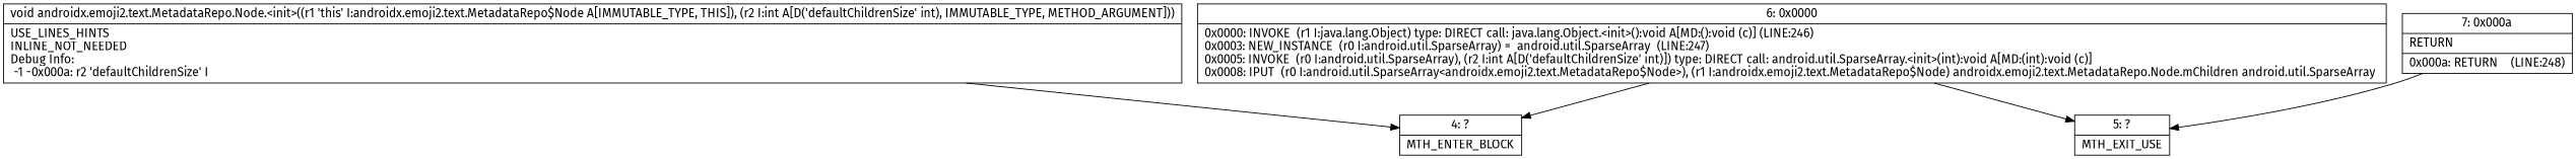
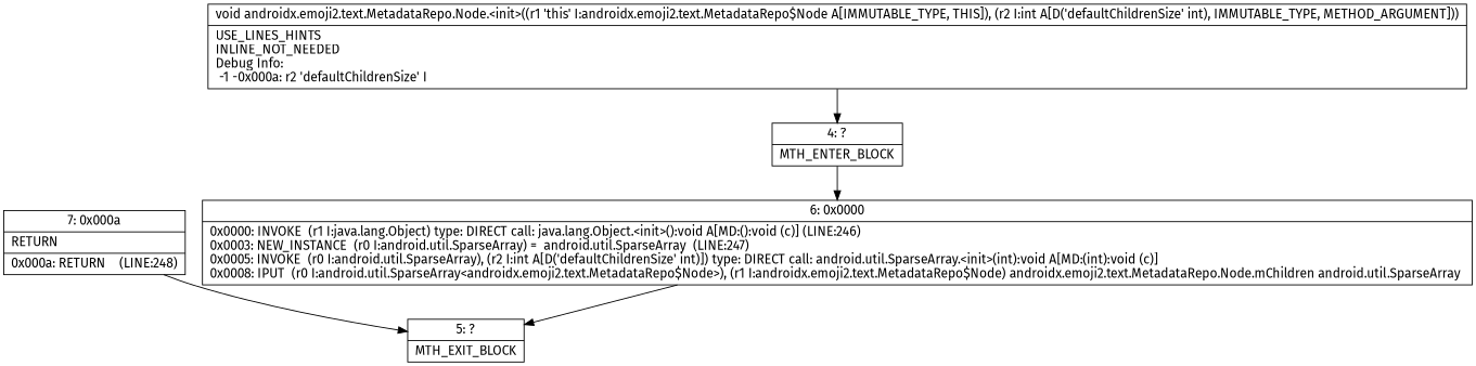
  digraph {
    fontname="Fira Sans"
    node [fontname="Fira Sans" shape=record]
    edge [fontname="Fira Sans"]
    n1 [label="{4\:\ ?|MTH_ENTER_BLOCK\l}"]
    n2 [label="{6\:\ 0x0000|0x0000: INVOKE  (r1 I:java.lang.Object) type: DIRECT call: java.lang.Object.\<init\>():void A[MD:():void (c)] (LINE:246)\l0x0003: NEW_INSTANCE  (r0 I:android.util.SparseArray) =  android.util.SparseArray  (LINE:247)\l0x0005: INVOKE  (r0 I:android.util.SparseArray), (r2 I:int A[D('defaultChildrenSize' int)]) type: DIRECT call: android.util.SparseArray.\<init\>(int):void A[MD:(int):void (c)]\l0x0008: IPUT  (r0 I:android.util.SparseArray\<androidx.emoji2.text.MetadataRepo$Node\>), (r1 I:androidx.emoji2.text.MetadataRepo$Node) androidx.emoji2.text.MetadataRepo.Node.mChildren android.util.SparseArray \l}"]
-   n3 [label="{5\:\ ?|MTH_EXIT_USE\l}"]
+   n3 [label="{5\:\ ?|MTH_EXIT_BLOCK\l}"]
    n4 [label="{7\:\ 0x000a|RETURN\l|0x000a: RETURN    (LINE:248)\l}"]
    n5 [label="{void androidx.emoji2.text.MetadataRepo.Node.\<init\>((r1 'this' I:androidx.emoji2.text.MetadataRepo$Node A[IMMUTABLE_TYPE, THIS]), (r2 I:int A[D('defaultChildrenSize' int), IMMUTABLE_TYPE, METHOD_ARGUMENT]))  | USE_LINES_HINTS\lINLINE_NOT_NEEDED\lDebug Info:\l  \-1 \-0x000a: r2 'defaultChildrenSize' I\l}"]
-   n2 -> n1
+   n1 -> n2
    n2 -> n3
    n4 -> n3
    n5 -> n1
  }
